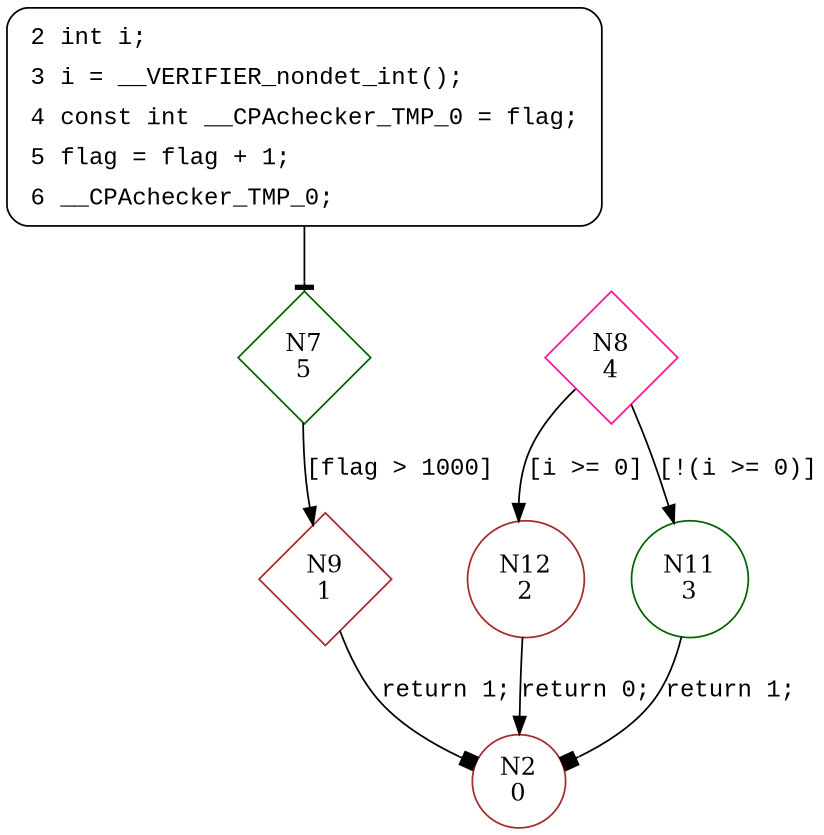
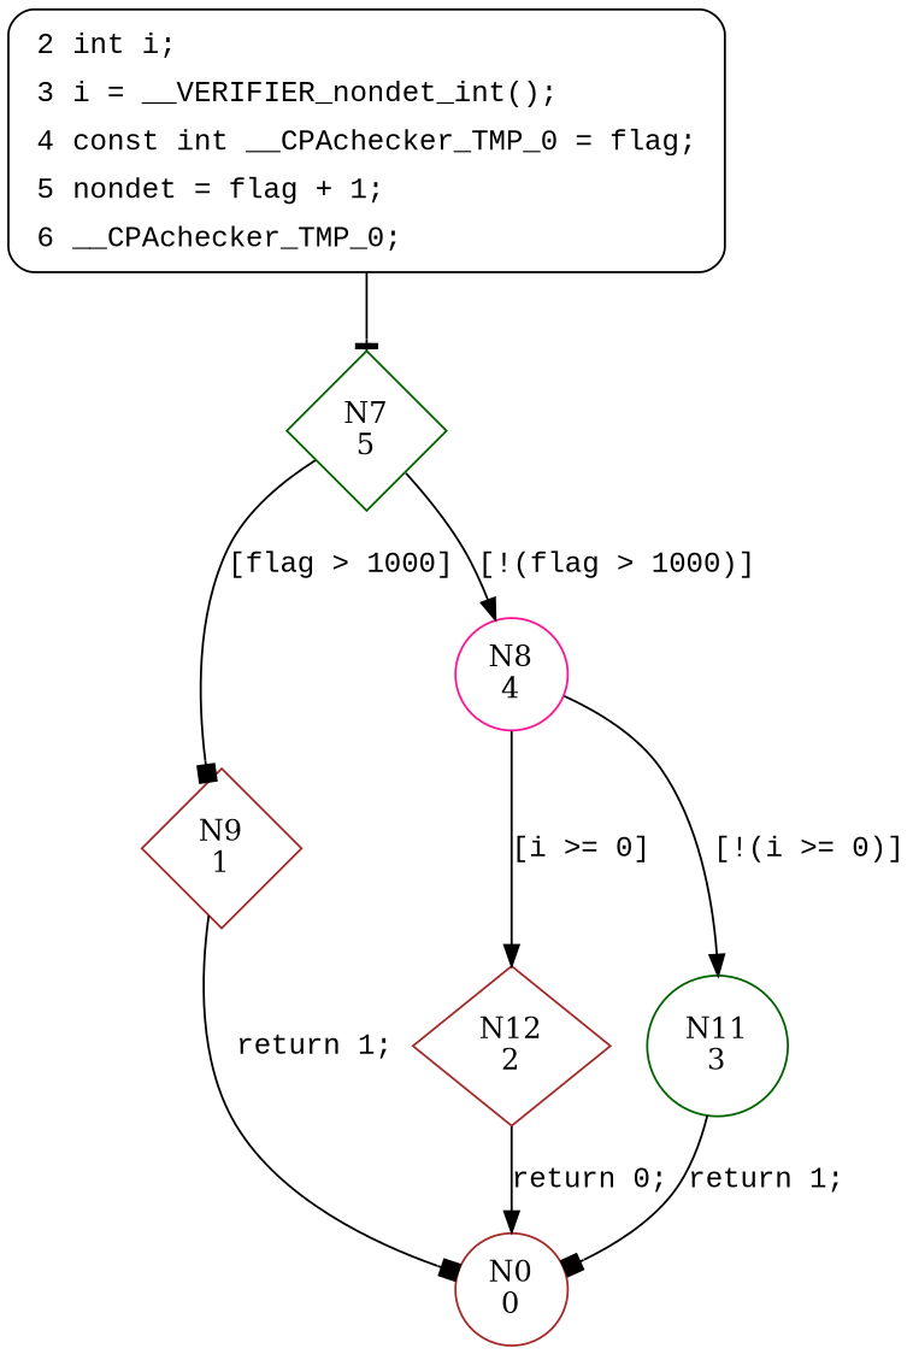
  digraph {
    node [shape=diamond color=brown]
    edge [arrowhead=normal fontname="Courier New"]
-   n1 [fillcolor=white fontname="Courier New" label=<<table border="0" cellborder="0" cellpadding="3" bgcolor="white"><tr><td align="right">2</td><td align="left">int i;</td></tr><tr><td align="right">3</td><td align="left">i = __VERIFIER_nondet_int();</td></tr><tr><td align="right">4</td><td align="left">const int __CPAchecker_TMP_0 = flag;</td></tr><tr><td align="right">5</td><td align="left">flag = flag + 1;</td></tr><tr><td align="right">6</td><td align="left">__CPAchecker_TMP_0;</td></tr></table>> penwidth=1 shape=Mrecord style="filled,bold" color=""]
+   n1 [fillcolor=white fontname="Courier New" label=<<table border="0" cellborder="0" cellpadding="3" bgcolor="white"><tr><td align="right">2</td><td align="left">int i;</td></tr><tr><td align="right">3</td><td align="left">i = __VERIFIER_nondet_int();</td></tr><tr><td align="right">4</td><td align="left">const int __CPAchecker_TMP_0 = flag;</td></tr><tr><td align="right">5</td><td align="left">nondet = flag + 1;</td></tr><tr><td align="right">6</td><td align="left">__CPAchecker_TMP_0;</td></tr></table>> penwidth=1 shape=Mrecord style="filled,bold" color=""]
    n2 [color=darkgreen label="N7\n5"]
    n3 [label="N9\n1"]
-   n4 [color=deeppink label="N8\n4"]
-   n5 [label="N2\n0" shape=circle]
-   n6 [label="N12\n2" shape=circle]
+   n4 [color=deeppink label="N8\n4" shape=circle]
+   n5 [label="N0\n0" shape=circle]
+   n6 [label="N12\n2"]
    n7 [color=darkgreen label="N11\n3" shape=circle]
    n1 -> n2 [arrowhead=tee fontname=""]
-   n2 -> n3 [label="[flag > 1000]"]
+   n2 -> n3 [arrowhead=box label="[flag > 1000]"]
+   n2 -> n4 [label="[!(flag > 1000)]"]
    n3 -> n5 [arrowhead=box label="return 1;"]
    n4 -> n6 [label="[i >= 0]"]
    n4 -> n7 [label="[!(i >= 0)]"]
    n6 -> n5 [label="return 0;"]
    n7 -> n5 [arrowhead=box label="return 1;"]
  }
